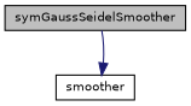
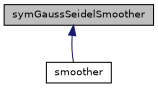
  digraph {
    node [color=black fontname=Helvetica fontsize=10 shape=record]
    n1 [fillcolor=grey75 fontcolor=black height=0.2 label=symGaussSeidelSmoother style=filled width=0.4]
    n2 [height=0.2 label=smoother width=0.4]
-   n2 -> n1 [color=midnightblue dir=back fontname=Helvetica fontsize=10 labelfontname=Helvetica labelfontsize=10 style=solid]
+   n1 -> n2 [color=midnightblue dir=back fontname=Helvetica fontsize=10 labelfontname=Helvetica labelfontsize=10 style=solid]
  }
